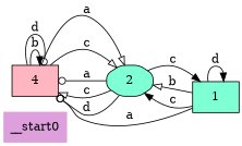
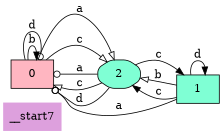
  digraph {
    rankdir=LR
    node [color=black fillcolor=aquamarine shape=box style=filled]
    edge [arrowhead=normal]
-   __start0 [fillcolor=plum shape=none]
-   n2 [fillcolor=lightpink label=4]
+   __start0 [fillcolor=plum shape=none label=__start7]
+   n2 [fillcolor=lightpink label=0]
    n3 [label=2 shape=octagon style="rounded,filled"]
    n4 [label=1]
    n2 -> n2 [label=b]
    n2 -> n2 [arrowhead=odot label=d]
    n2 -> n3 [arrowhead=onormal label=a]
    n2 -> n3 [arrowhead=onormal label=c]
    n3 -> n2 [arrowhead=odot label=a]
    n3 -> n2 [arrowhead=onormal label=c]
    n3 -> n2 [arrowhead=odot label=d]
    n3 -> n4 [label=c]
    n4 -> n2 [arrowhead=odot label=a]
    n4 -> n3 [arrowhead=onormal label=b]
    n4 -> n3 [label=c]
    n4 -> n4 [label=d]
  }
